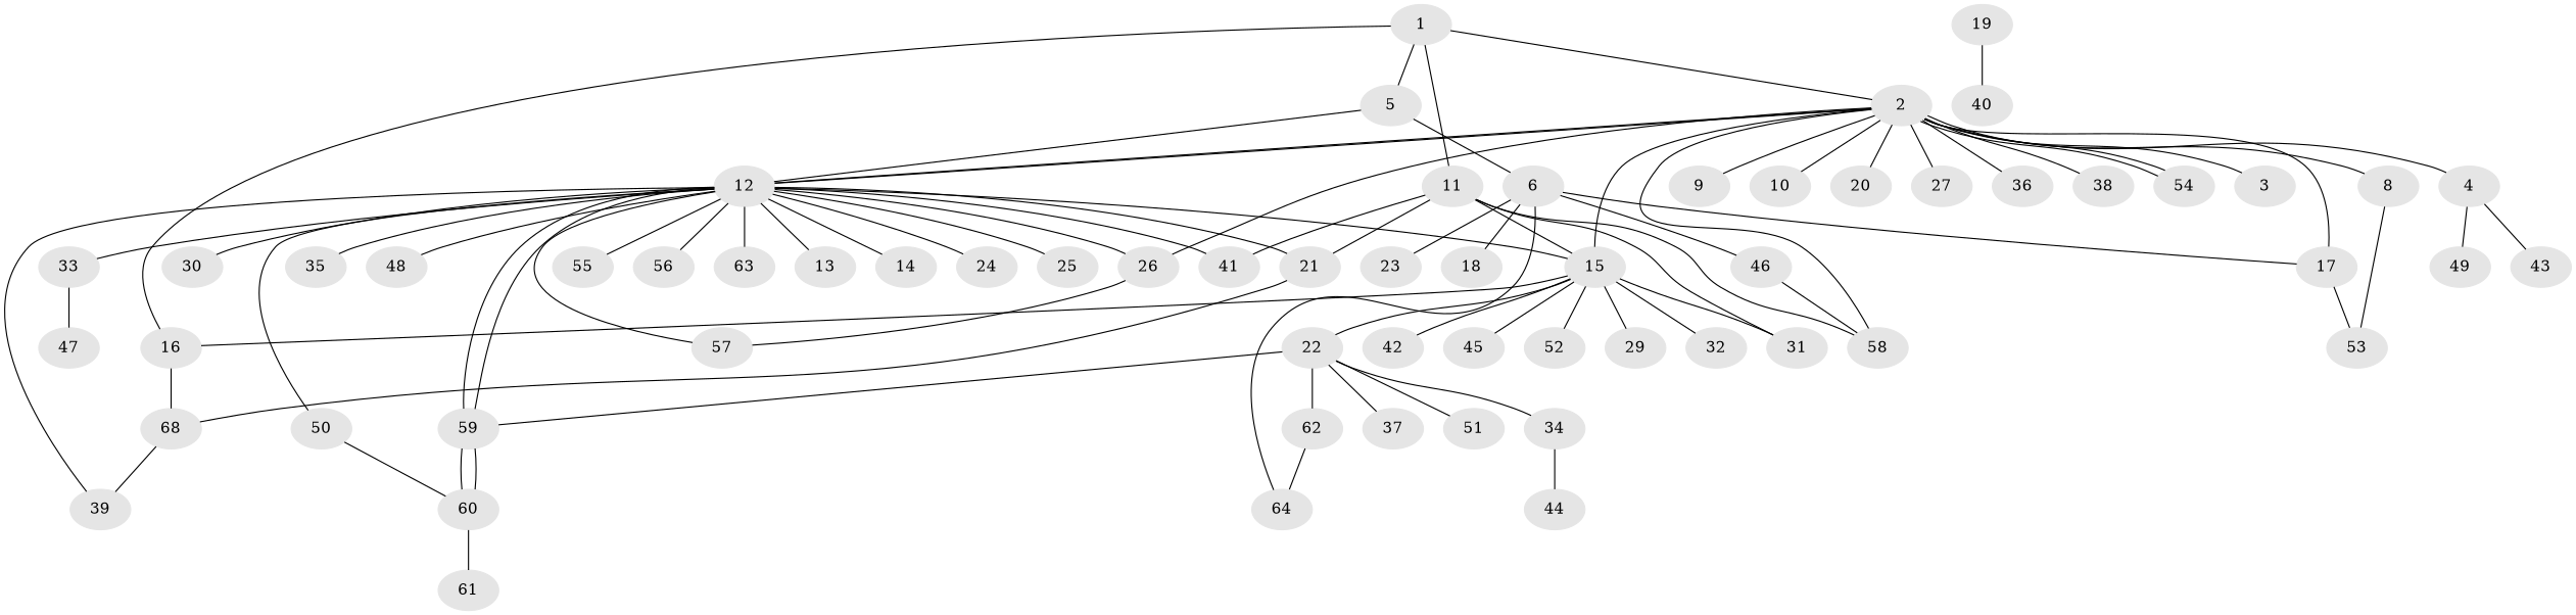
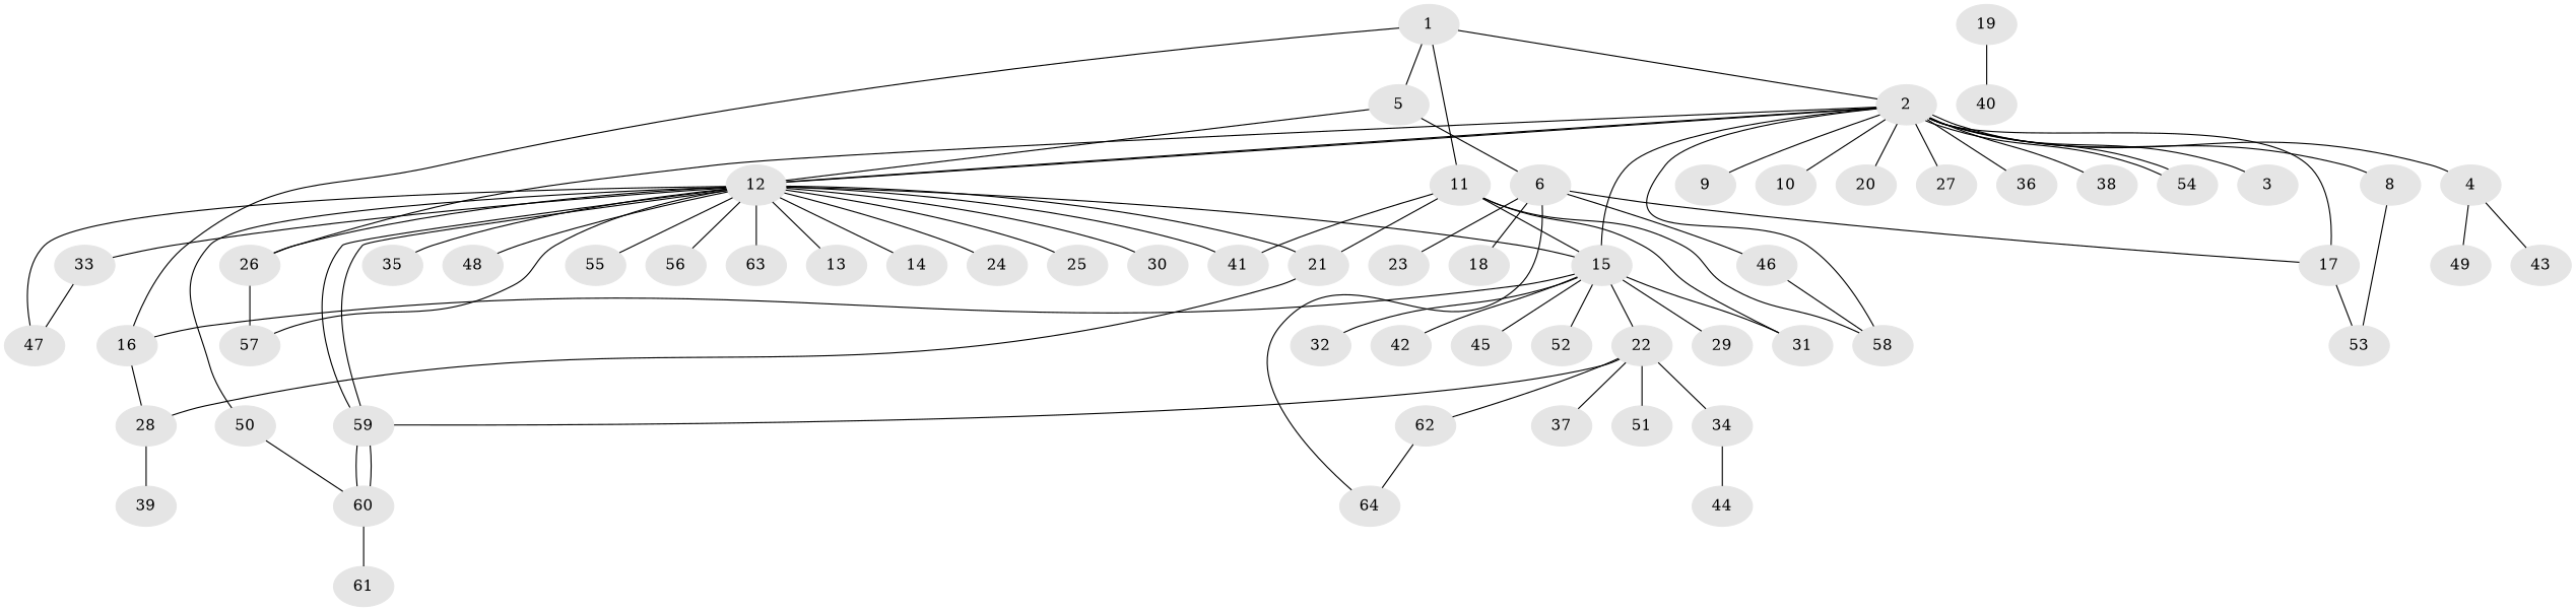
  graph {
    node [color=gray90 style=filled]
    1
    2
    5
    11
    16
    3
    4
    8
    9
    10
    12
    15
    17
    20
    26
    27
    36
    38
    54
    58
    6
    21
    31
    41
-   28 [label=68]
+   28
    43
    49
    53
    13
    14
    24
    25
    30
    33
    35
    39
    48
    50
    55
    56
    57
    59
    63
    22
    29
    32
    42
    45
    52
    18
    23
    46
    64
    19
    40
    47
    60
    34
    37
    51
    62
    44
    61
    1 -- 2
    1 -- 5
    1 -- 11
    1 -- 16
    2 -- 3
    2 -- 4
    2 -- 8
    2 -- 9
    2 -- 10
    2 -- 12
    2 -- 12
    2 -- 15
    2 -- 17
    2 -- 20
    2 -- 26
    2 -- 27
    2 -- 36
    2 -- 38
    2 -- 54
    2 -- 54
    2 -- 58
    5 -- 12
    5 -- 6
    11 -- 15
    11 -- 58
    11 -- 21
    11 -- 31
    11 -- 41
    16 -- 28
    4 -- 43
    4 -- 49
    8 -- 53
    12 -- 15
    12 -- 26
    12 -- 21
    12 -- 41
    12 -- 13
    12 -- 14
    12 -- 24
    12 -- 25
    12 -- 30
    12 -- 33
    12 -- 35
-   12 -- 39
+   12 -- 47
    12 -- 48
    12 -- 50
    12 -- 55
    12 -- 56
    12 -- 57
    12 -- 59
    12 -- 59
    12 -- 63
    15 -- 16
    15 -- 31
    15 -- 22
    15 -- 29
    15 -- 32
    15 -- 42
    15 -- 45
    15 -- 52
    17 -- 53
    26 -- 57
    6 -- 17
    6 -- 18
    6 -- 23
    6 -- 46
    6 -- 64
    21 -- 28
    28 -- 39
    33 -- 47
    50 -- 60
    59 -- 60
    59 -- 60
    22 -- 59
    22 -- 34
    22 -- 37
    22 -- 51
    22 -- 62
    46 -- 58
    19 -- 40
    60 -- 61
    34 -- 44
    62 -- 64
  }
